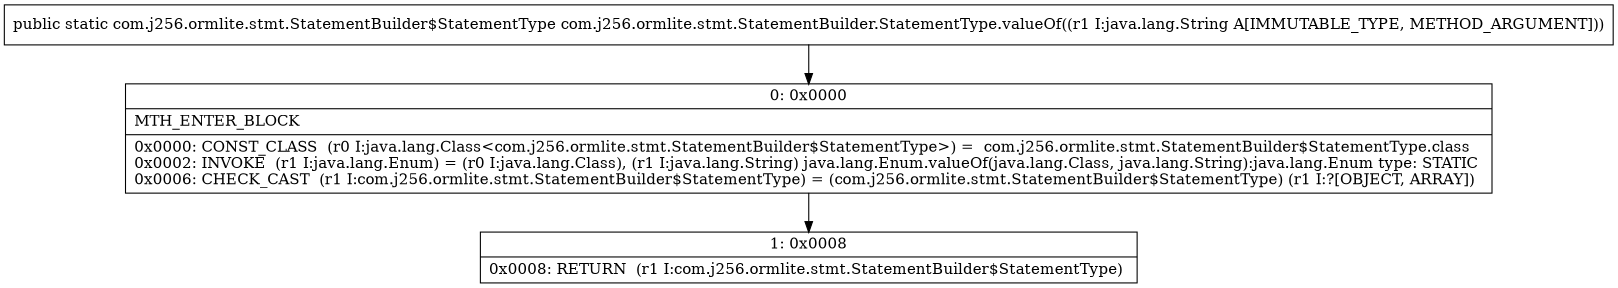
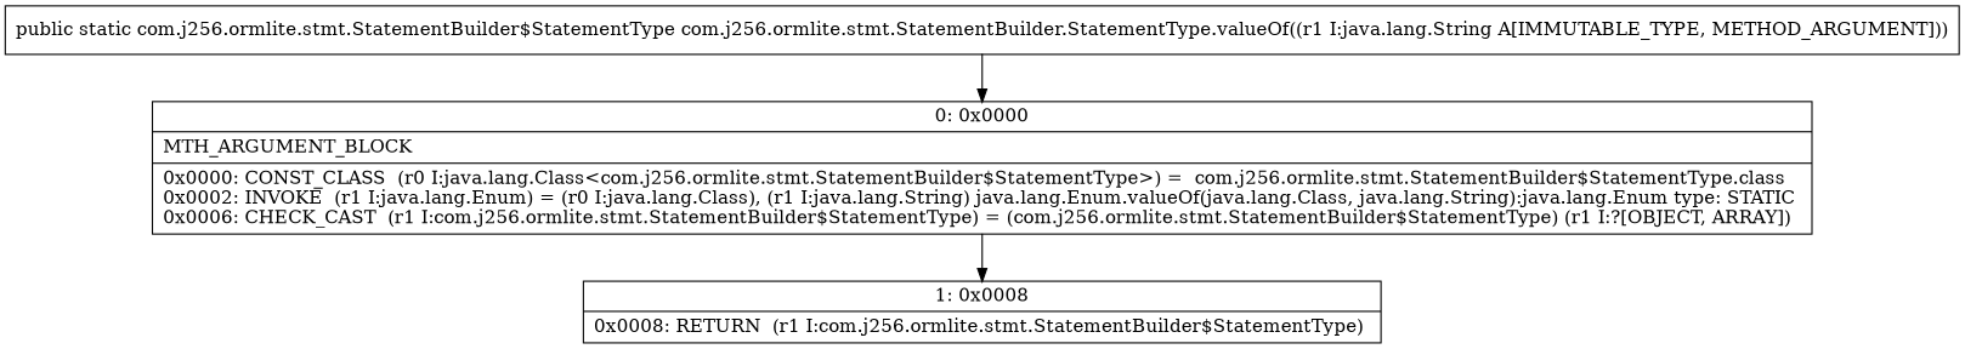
  digraph {
    node [shape=record]
-   n1 [label="{0\:\ 0x0000|MTH_ENTER_BLOCK\l|0x0000: CONST_CLASS  (r0 I:java.lang.Class\<com.j256.ormlite.stmt.StatementBuilder$StatementType\>) =  com.j256.ormlite.stmt.StatementBuilder$StatementType.class \l0x0002: INVOKE  (r1 I:java.lang.Enum) = (r0 I:java.lang.Class), (r1 I:java.lang.String) java.lang.Enum.valueOf(java.lang.Class, java.lang.String):java.lang.Enum type: STATIC \l0x0006: CHECK_CAST  (r1 I:com.j256.ormlite.stmt.StatementBuilder$StatementType) = (com.j256.ormlite.stmt.StatementBuilder$StatementType) (r1 I:?[OBJECT, ARRAY]) \l}"]
+   n1 [label="{0\:\ 0x0000|MTH_ARGUMENT_BLOCK\l|0x0000: CONST_CLASS  (r0 I:java.lang.Class\<com.j256.ormlite.stmt.StatementBuilder$StatementType\>) =  com.j256.ormlite.stmt.StatementBuilder$StatementType.class \l0x0002: INVOKE  (r1 I:java.lang.Enum) = (r0 I:java.lang.Class), (r1 I:java.lang.String) java.lang.Enum.valueOf(java.lang.Class, java.lang.String):java.lang.Enum type: STATIC \l0x0006: CHECK_CAST  (r1 I:com.j256.ormlite.stmt.StatementBuilder$StatementType) = (com.j256.ormlite.stmt.StatementBuilder$StatementType) (r1 I:?[OBJECT, ARRAY]) \l}"]
    n2 [label="{1\:\ 0x0008|0x0008: RETURN  (r1 I:com.j256.ormlite.stmt.StatementBuilder$StatementType) \l}"]
    n3 [label="{public static com.j256.ormlite.stmt.StatementBuilder$StatementType com.j256.ormlite.stmt.StatementBuilder.StatementType.valueOf((r1 I:java.lang.String A[IMMUTABLE_TYPE, METHOD_ARGUMENT])) }"]
    n1 -> n2
    n3 -> n1
  }
